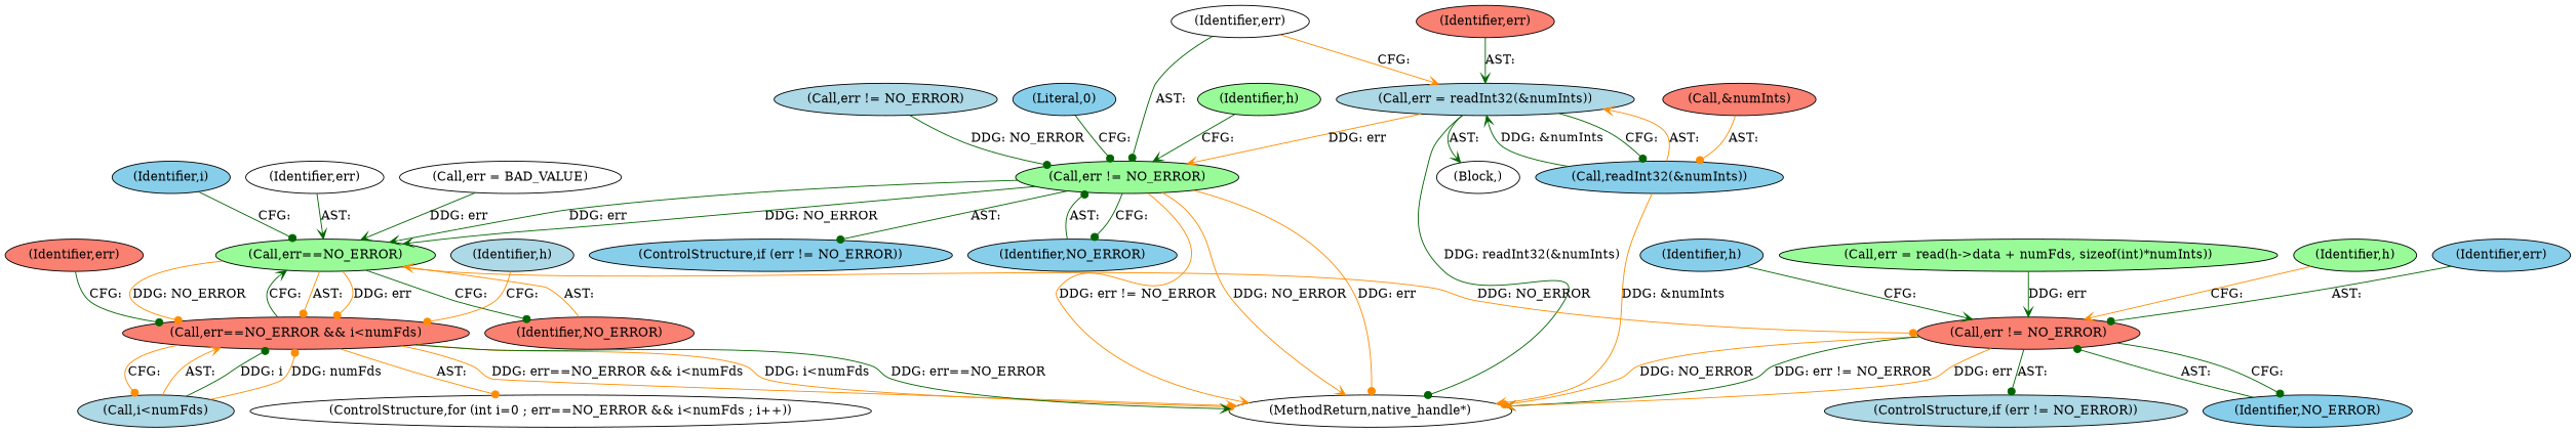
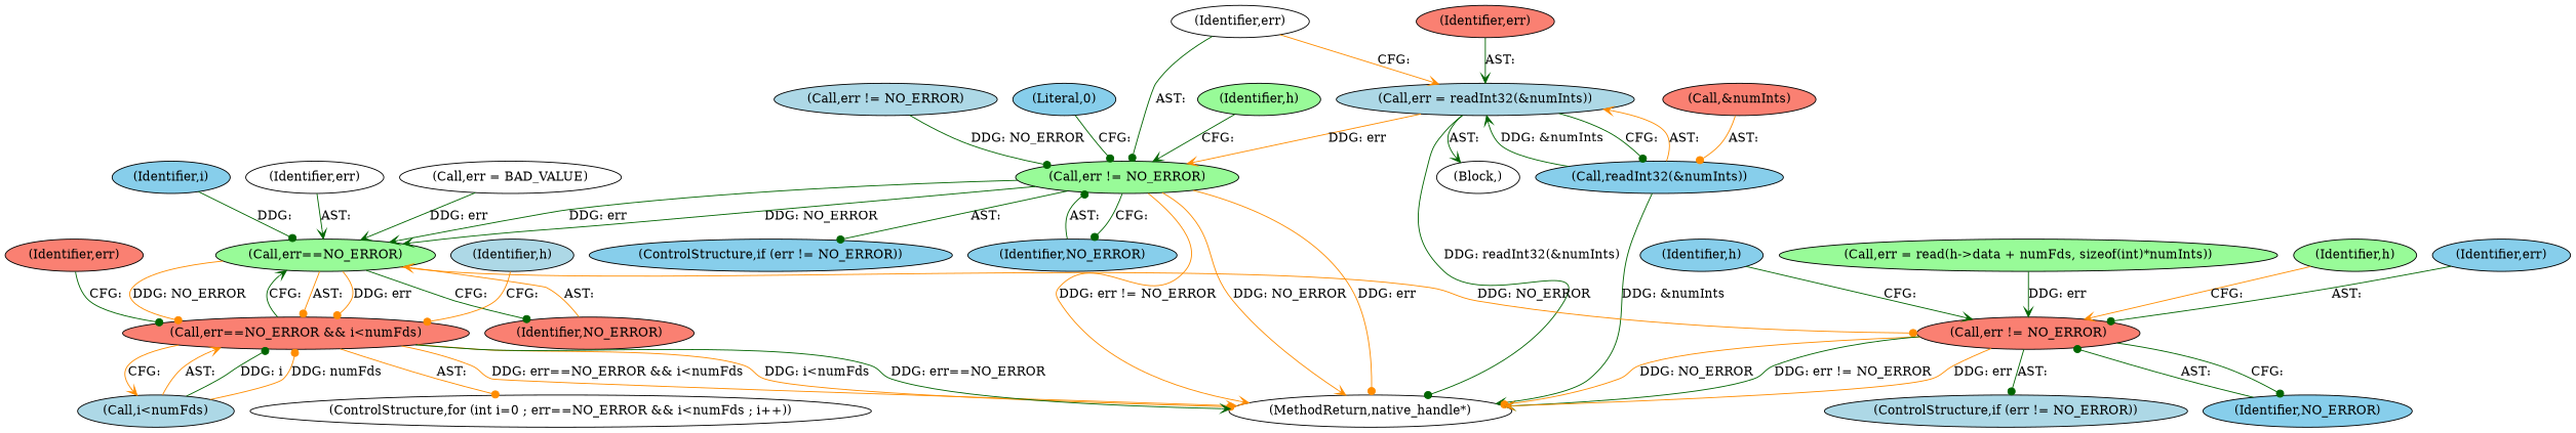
  digraph {
    node [fillcolor=skyblue style=filled]
    edge [arrowhead=dot color=darkgreen]
    n1 [fillcolor=lightblue label="(Call,err = readInt32(&numInts))"]
    n2 [label="(Call,readInt32(&numInts))"]
    n3 [fillcolor=palegreen label="(Call,err != NO_ERROR)"]
    n4 [fillcolor=white label="(Block,)"]
    n5 [fillcolor=white label="(MethodReturn,native_handle*)"]
    n6 [fillcolor=palegreen label="(Call,err==NO_ERROR)"]
    n7 [label="(ControlStructure,if (err != NO_ERROR))"]
    n8 [label="(Identifier,NO_ERROR)"]
    n9 [fillcolor=salmon label="(Call,&numInts)"]
    n10 [fillcolor=salmon label="(Call,err==NO_ERROR && i<numFds)"]
    n11 [fillcolor=salmon label="(Call,err != NO_ERROR)"]
    n12 [fillcolor=salmon label="(Identifier,NO_ERROR)"]
    n13 [fillcolor=white label="(ControlStructure,for (int i=0 ; err==NO_ERROR && i<numFds ; i++))"]
    n14 [fillcolor=lightblue label="(Call,i<numFds)"]
    n15 [fillcolor=lightblue label="(ControlStructure,if (err != NO_ERROR))"]
    n16 [label="(Identifier,NO_ERROR)"]
    n17 [fillcolor=salmon label="(Identifier,err)"]
    n18 [label="(Identifier,h)"]
    n19 [fillcolor=lightblue label="(Call,err != NO_ERROR)"]
    n20 [fillcolor=salmon label="(Identifier,err)"]
    n21 [fillcolor=lightblue label="(Identifier,h)"]
    n22 [fillcolor=palegreen label="(Call,err = read(h->data + numFds, sizeof(int)*numInts))"]
    n23 [fillcolor=palegreen label="(Identifier,h)"]
    n24 [label="(Literal,0)"]
    n25 [fillcolor=white label="(Call,err = BAD_VALUE)"]
    n26 [fillcolor=white label="(Identifier,err)"]
    n27 [label="(Identifier,i)"]
    n28 [label="(Identifier,err)"]
    n29 [fillcolor=palegreen label="(Identifier,h)"]
    n30 [fillcolor=white label="(Identifier,err)"]
    n1 -> n2 [label="CFG: "]
    n1 -> n3 [arrowhead=vee color=darkorange label="DDG: err"]
    n1 -> n4 [arrowhead=vee label="AST: "]
    n1 -> n5 [label="DDG: readInt32(&numInts)"]
    n2 -> n1 [arrowhead=vee color=darkorange label="AST: "]
    n2 -> n1 [arrowhead=vee label="DDG: &numInts"]
-   n2 -> n5 [arrowhead=vee color=darkorange label="DDG: &numInts"]
+   n2 -> n5 [arrowhead=vee label="DDG: &numInts"]
    n3 -> n5 [color=darkorange label="DDG: err"]
    n3 -> n5 [arrowhead=vee color=darkorange label="DDG: err != NO_ERROR"]
    n3 -> n5 [arrowhead=vee color=darkorange label="DDG: NO_ERROR"]
    n3 -> n6 [arrowhead=vee label="DDG: err"]
    n3 -> n6 [arrowhead=vee label="DDG: NO_ERROR"]
    n3 -> n7 [label="AST: "]
    n3 -> n8 [label="CFG: "]
    n6 -> n10 [color=darkorange label="AST: "]
    n6 -> n10 [color=darkorange label="DDG: err"]
    n6 -> n10 [color=darkorange label="DDG: NO_ERROR"]
    n6 -> n11 [color=darkorange label="DDG: NO_ERROR"]
    n6 -> n12 [label="CFG: "]
    n8 -> n3 [label="AST: "]
    n9 -> n2 [color=darkorange label="AST: "]
    n10 -> n5 [arrowhead=vee color=darkorange label="DDG: err==NO_ERROR && i<numFds"]
    n10 -> n5 [color=darkorange label="DDG: i<numFds"]
    n10 -> n5 [arrowhead=vee label="DDG: err==NO_ERROR"]
    n10 -> n6 [arrowhead=vee label="CFG: "]
    n10 -> n13 [color=darkorange label="AST: "]
-   n10 -> n14 [color=darkorange label="CFG: "]
+   n10 -> n14 [arrowhead=vee color=darkorange label="CFG: "]
    n11 -> n5 [color=darkorange label="DDG: NO_ERROR"]
    n11 -> n5 [arrowhead=vee label="DDG: err != NO_ERROR"]
    n11 -> n5 [arrowhead=vee color=darkorange label="DDG: err"]
    n11 -> n15 [label="AST: "]
    n11 -> n16 [label="CFG: "]
    n12 -> n6 [arrowhead=vee color=darkorange label="AST: "]
    n14 -> n10 [arrowhead=vee color=darkorange label="AST: "]
    n14 -> n10 [label="DDG: i"]
    n14 -> n10 [color=darkorange label="DDG: numFds"]
    n16 -> n11 [label="AST: "]
    n17 -> n1 [arrowhead=vee label="AST: "]
    n18 -> n11 [arrowhead=vee label="CFG: "]
    n19 -> n3 [label="DDG: NO_ERROR"]
    n20 -> n10 [label="CFG: "]
    n21 -> n10 [color=darkorange label="CFG: "]
    n22 -> n11 [arrowhead=vee label="DDG: err"]
    n23 -> n11 [arrowhead=vee color=darkorange label="CFG: "]
    n24 -> n3 [label="CFG: "]
    n25 -> n6 [arrowhead=vee label="DDG: err"]
    n26 -> n1 [arrowhead=vee color=darkorange label="CFG: "]
    n26 -> n3 [label="AST: "]
-   n27 -> n6 [label="CFG: "]
+   n27 -> n6 [label="DDG: "]
    n28 -> n11 [label="AST: "]
    n29 -> n3 [arrowhead=vee label="CFG: "]
    n30 -> n6 [arrowhead=vee label="AST: "]
  }
